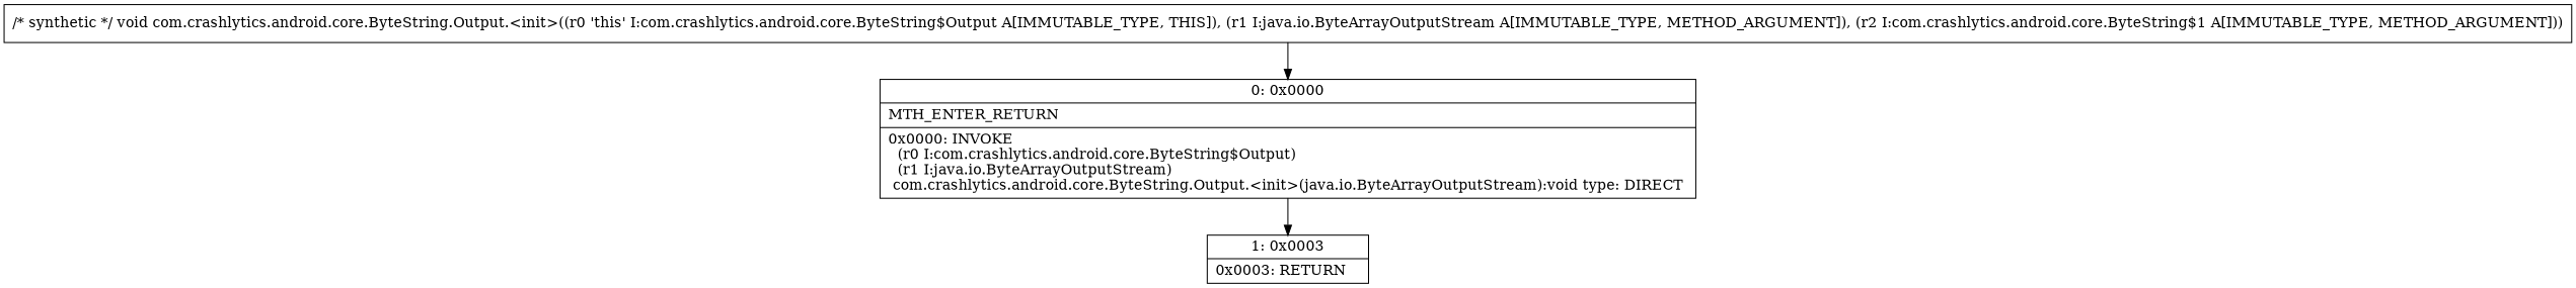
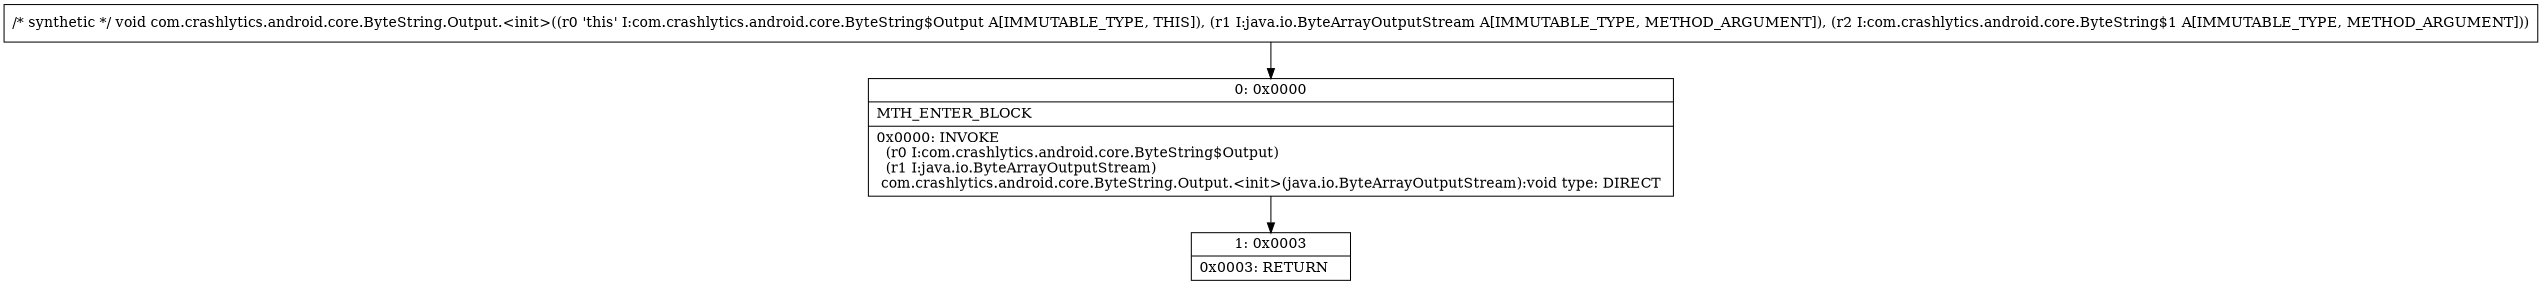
  digraph {
    node [shape=record]
-   n1 [label="{0\:\ 0x0000|MTH_ENTER_RETURN\l|0x0000: INVOKE  \l  (r0 I:com.crashlytics.android.core.ByteString$Output)\l  (r1 I:java.io.ByteArrayOutputStream)\l com.crashlytics.android.core.ByteString.Output.\<init\>(java.io.ByteArrayOutputStream):void type: DIRECT \l}"]
+   n1 [label="{0\:\ 0x0000|MTH_ENTER_BLOCK\l|0x0000: INVOKE  \l  (r0 I:com.crashlytics.android.core.ByteString$Output)\l  (r1 I:java.io.ByteArrayOutputStream)\l com.crashlytics.android.core.ByteString.Output.\<init\>(java.io.ByteArrayOutputStream):void type: DIRECT \l}"]
    n2 [label="{1\:\ 0x0003|0x0003: RETURN   \l}"]
    n3 [label="{\/* synthetic *\/ void com.crashlytics.android.core.ByteString.Output.\<init\>((r0 'this' I:com.crashlytics.android.core.ByteString$Output A[IMMUTABLE_TYPE, THIS]), (r1 I:java.io.ByteArrayOutputStream A[IMMUTABLE_TYPE, METHOD_ARGUMENT]), (r2 I:com.crashlytics.android.core.ByteString$1 A[IMMUTABLE_TYPE, METHOD_ARGUMENT])) }"]
    n1 -> n2
    n3 -> n1
  }
